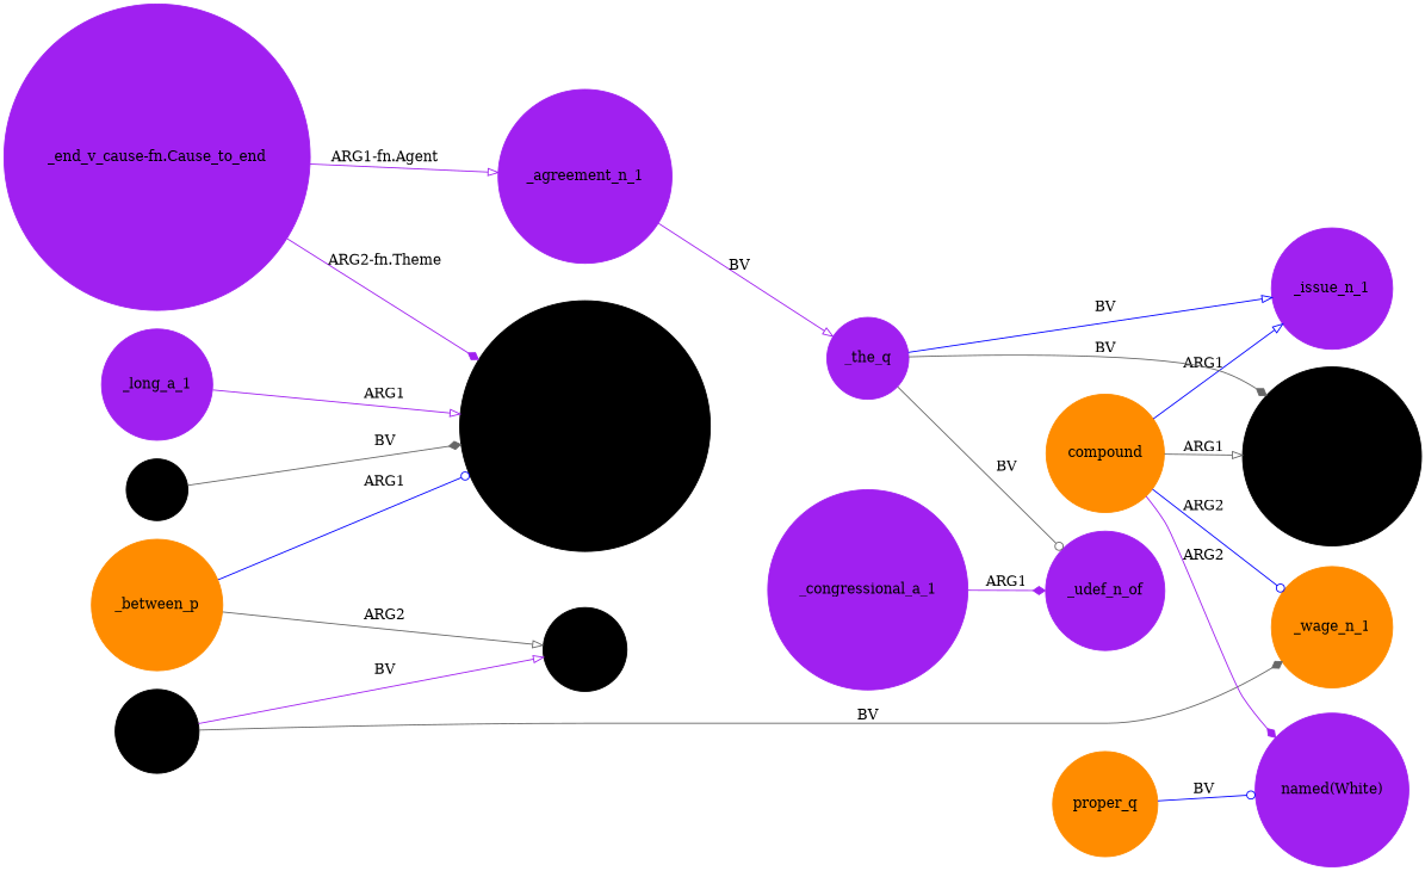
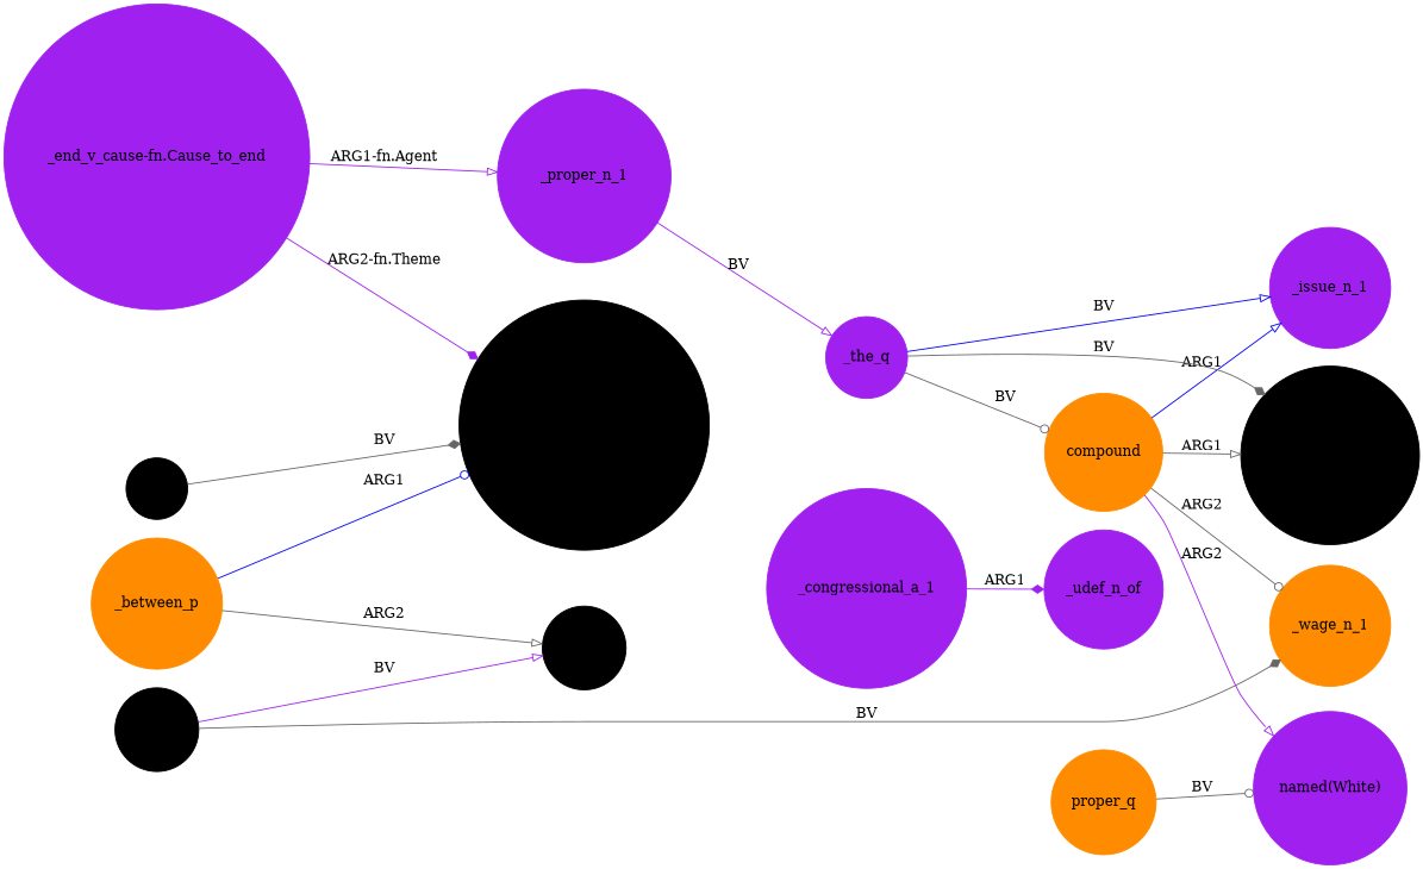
  digraph {
    rankdir=LR
    node [color=purple shape=circle style=filled]
    edge [arrowhead=onormal color=gray40]
    udef_q [color=black]
    _wage_n_1 [color=darkorange]
    _and_c [color=black]
    _between_p [color=darkorange]
    "_impasse/nn_u_unknown" [color=black]
-   _long_a_1
    compound [color=darkorange]
    "named(White)"
    "named_n(House)" [color=black]
    _issue_n_1
    _the_q
    n12 [label=_udef_n_of]
-   _agreement_n_1
+   _agreement_n_1 [label=_proper_n_1]
    _a_q [color=black]
    proper_q [color=darkorange]
    "_end_v_cause-fn.Cause_to_end"
    _congressional_a_1
    udef_q -> _wage_n_1 [arrowhead=diamond label=BV]
    udef_q -> _and_c [color=purple label=BV]
    _between_p -> _and_c [label=ARG2]
    _between_p -> "_impasse/nn_u_unknown" [arrowhead=odot color=blue label=ARG1]
-   _long_a_1 -> "_impasse/nn_u_unknown" [color=purple label=ARG1]
-   compound -> _wage_n_1 [arrowhead=odot color=blue label=ARG2]
-   compound -> "named(White)" [arrowhead=diamond color=purple label=ARG2]
+   compound -> _wage_n_1 [arrowhead=odot label=ARG2]
+   compound -> "named(White)" [color=purple label=ARG2]
    compound -> "named_n(House)" [label=ARG1]
    compound -> _issue_n_1 [color=blue label=ARG1]
    _the_q -> "named_n(House)" [arrowhead=diamond label=BV]
    _the_q -> _issue_n_1 [color=blue label=BV]
-   _the_q -> n12 [arrowhead=odot label=BV]
+   _the_q -> compound [arrowhead=odot label=BV]
    _agreement_n_1 -> _the_q [color=purple label=BV]
    _a_q -> "_impasse/nn_u_unknown" [arrowhead=diamond label=BV]
-   proper_q -> "named(White)" [arrowhead=odot color=blue label=BV]
+   proper_q -> "named(White)" [arrowhead=odot label=BV]
    "_end_v_cause-fn.Cause_to_end" -> "_impasse/nn_u_unknown" [arrowhead=diamond color=purple label="ARG2-fn.Theme"]
    "_end_v_cause-fn.Cause_to_end" -> _agreement_n_1 [color=purple label="ARG1-fn.Agent"]
    _congressional_a_1 -> n12 [arrowhead=diamond color=purple label=ARG1]
  }
